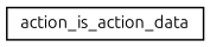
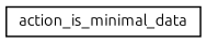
  digraph {
    rankdir=LR
    fontname=Ubuntu
-   n1 [color=black fillcolor=white fontname=Ubuntu fontsize=10 height=0.2 label=action_is_action_data shape=record style=filled width=0.4]
+   n1 [color=black fillcolor=white fontname=Ubuntu fontsize=10 height=0.2 label=action_is_minimal_data shape=record style=filled width=0.4]
  }
